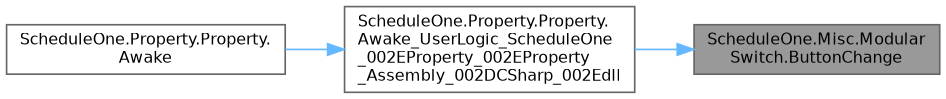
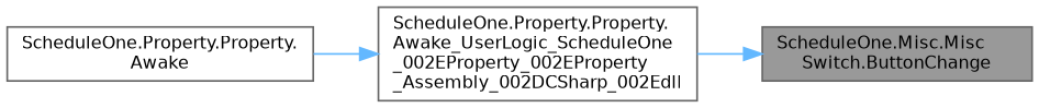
  digraph {
    rankdir=RL
    node [color=grey40 fillcolor=white fontname=Helvetica fontsize=10 shape=box style=filled]
    edge [color=steelblue1 dir=back fontname=Helvetica fontsize=10 labelfontname=Helvetica labelfontsize=10 style=solid]
-   n1 [color=gray40 fillcolor=grey60 fontcolor=black height=0.2 label="ScheduleOne.Misc.Modular\lSwitch.ButtonChange" width=0.4]
+   n1 [color=gray40 fillcolor=grey60 fontcolor=black height=0.2 label="ScheduleOne.Misc.Misc\lSwitch.ButtonChange" width=0.4]
    n2 [height=0.2 label="ScheduleOne.Property.Property.\lAwake_UserLogic_ScheduleOne\l_002EProperty_002EProperty\l_Assembly_002DCSharp_002Edll" width=0.4]
    n3 [height=0.2 label="ScheduleOne.Property.Property.\lAwake" width=0.4]
    n1 -> n2
    n2 -> n3
  }
